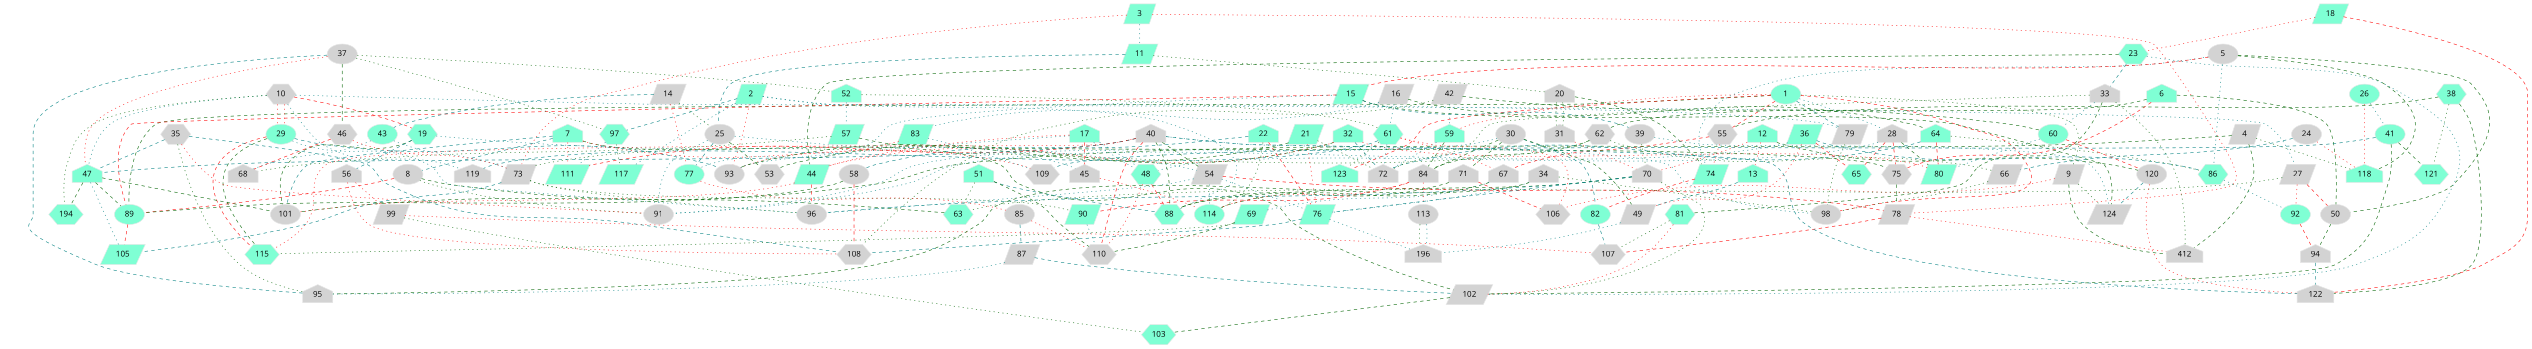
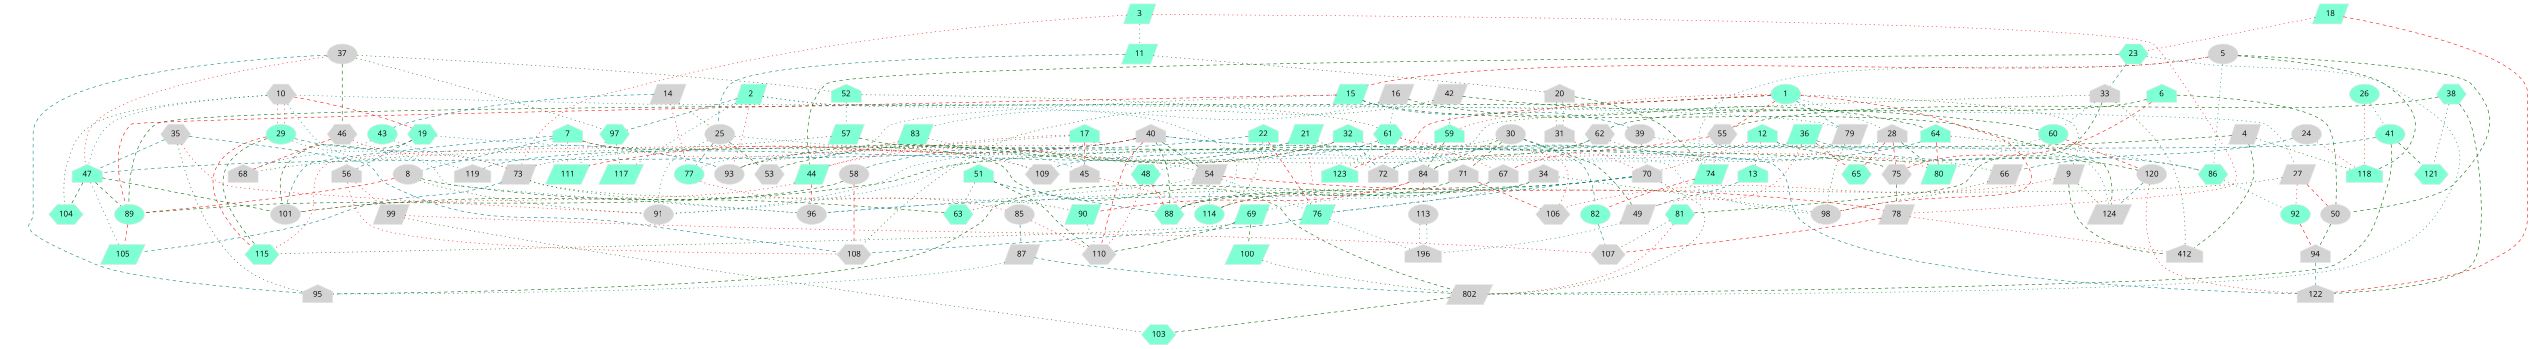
  graph {
    fontname="Open Sans"
    node [color=gray90 fillcolor=lightgrey fontname="Open Sans" shape=parallelogram style=filled]
    edge [color=darkgreen fontname="Open Sans" style=dotted]
    1 [fillcolor=aquamarine shape=ellipse]
    9
    28 [shape=house]
    55 [shape=hexagon]
    59 [fillcolor=aquamarine shape=house]
    79
    89 [fillcolor=aquamarine shape=ellipse]
    98 [shape=ellipse]
    123 [fillcolor=aquamarine shape=house]
    n10 [label=412 shape=house]
    106 [shape=hexagon]
    124
    75 [shape=hexagon]
    48 [fillcolor=aquamarine shape=hexagon]
    65 [fillcolor=aquamarine shape=hexagon]
    80 [fillcolor=aquamarine]
    74 [fillcolor=aquamarine]
    67 [shape=house]
    72 [shape=house]
    84 [shape=house]
    105 [fillcolor=aquamarine]
    2 [fillcolor=aquamarine]
    27
    88 [fillcolor=aquamarine shape=hexagon]
    93 [shape=ellipse]
    97 [fillcolor=aquamarine shape=hexagon]
    117 [fillcolor=aquamarine]
    50 [shape=ellipse]
    63 [fillcolor=aquamarine shape=hexagon]
    92 [fillcolor=aquamarine shape=ellipse]
    111 [fillcolor=aquamarine]
    3 [fillcolor=aquamarine]
    11 [fillcolor=aquamarine]
    73
    78
    20 [shape=house]
    25 [shape=ellipse]
    96 [shape=ellipse]
    90 [fillcolor=aquamarine]
    107 [shape=hexagon]
    101 [shape=ellipse]
    4
    118 [fillcolor=aquamarine shape=house]
    5 [shape=ellipse]
    15 [fillcolor=aquamarine]
    86 [fillcolor=aquamarine shape=hexagon]
    77 [fillcolor=aquamarine shape=ellipse]
    39 [shape=ellipse]
    94 [shape=house]
    82 [fillcolor=aquamarine shape=ellipse]
    6 [fillcolor=aquamarine shape=house]
    62 [shape=hexagon]
    66
    7 [fillcolor=aquamarine shape=house]
    8 [shape=ellipse]
-   102
+   102 [label=802]
    109 [shape=hexagon]
    91 [shape=ellipse]
    103 [fillcolor=aquamarine shape=hexagon]
    10 [shape=hexagon]
    19 [fillcolor=aquamarine shape=hexagon]
    29 [fillcolor=aquamarine shape=ellipse]
    47 [fillcolor=aquamarine shape=house]
-   104 [fillcolor=aquamarine shape=hexagon label=194]
+   104 [fillcolor=aquamarine shape=hexagon]
    119 [shape=house]
    54
    56 [shape=house]
    115 [fillcolor=aquamarine shape=hexagon]
    31 [shape=house]
    45 [shape=house]
    53 [shape=hexagon]
    12 [fillcolor=aquamarine shape=house]
    13 [fillcolor=aquamarine shape=house]
    70 [shape=house]
    120 [shape=ellipse]
    49
    76 [fillcolor=aquamarine]
    122 [shape=house]
    n79 [label=196 shape=house]
    14
    43 [fillcolor=aquamarine shape=ellipse]
    68 [shape=house]
    85 [shape=ellipse]
    61 [fillcolor=aquamarine shape=hexagon]
    16
    64 [fillcolor=aquamarine shape=house]
    83 [fillcolor=aquamarine]
    17 [fillcolor=aquamarine shape=house]
    44 [fillcolor=aquamarine]
    114 [fillcolor=aquamarine shape=ellipse]
    110 [shape=hexagon]
    18 [fillcolor=aquamarine]
    23 [fillcolor=aquamarine shape=hexagon]
    33 [shape=house]
    108 [shape=hexagon]
    99
    21 [fillcolor=aquamarine]
    22 [fillcolor=aquamarine shape=house]
    58 [shape=ellipse]
    60 [fillcolor=aquamarine shape=ellipse]
    81 [fillcolor=aquamarine shape=hexagon]
    24 [shape=ellipse]
    26 [fillcolor=aquamarine shape=ellipse]
    41 [fillcolor=aquamarine shape=ellipse]
    121 [fillcolor=aquamarine shape=hexagon]
    30 [shape=ellipse]
    71 [shape=house]
    113 [shape=ellipse]
    32 [fillcolor=aquamarine shape=house]
    34 [shape=house]
    95 [shape=house]
    35 [shape=hexagon]
    36 [fillcolor=aquamarine]
    37 [shape=ellipse]
    46 [shape=hexagon]
    52 [fillcolor=aquamarine shape=house]
    57 [fillcolor=aquamarine]
    38 [fillcolor=aquamarine shape=hexagon]
    40 [shape=house]
    42
    51 [fillcolor=aquamarine shape=house]
    69 [fillcolor=aquamarine]
+   100 [fillcolor=aquamarine]
    87
    1 -- 9
    1 -- 28 [color=teal]
    1 -- 55 [color=red style=dashed]
    1 -- 59 [color=red]
    1 -- 79 [color=teal style=dashed]
    1 -- 89 [style=dashed]
    1 -- 98 [color=red style=dashed]
    1 -- 123 [color=red style=dashed]
    9 -- n10 [style=dashed]
    9 -- 106 [color=red]
    9 -- 124
    28 -- 75 [color=red style=dashed]
    28 -- 48 [color=teal]
    28 -- 65 [color=red style=dashed]
    28 -- 80 [style=dashed]
    55 -- 74 [color=red]
    55 -- 67 [color=red style=dashed]
    59 -- 72 [color=teal]
    59 -- 84 [style=dashed]
    79 -- 98
    89 -- 105 [color=red style=dashed]
    75 -- 78 [style=dashed]
    48 -- 88 [color=red style=dashed]
    48 -- 110 [color=red]
    74 -- 82 [color=red style=dashed]
    67 -- 114 [style=dashed]
    67 -- 69 [color=teal]
    84 -- 90 [color=red style=dashed]
    84 -- 114 [color=red]
    84 -- 113 [color=red]
    2 -- 27 [color=teal]
    2 -- 88 [color=teal]
    2 -- 93 [color=red]
    2 -- 97 [color=teal style=dashed]
    2 -- 117 [color=teal]
    27 -- 50 [color=red style=dashed]
    27 -- 63
    27 -- 92 [color=red]
    97 -- 117
    97 -- 111 [color=teal]
    50 -- 94 [style=dashed]
    92 -- 94 [color=red style=dashed]
    3 -- 11 [color=teal]
    3 -- 73 [color=red]
    3 -- 78 [color=red]
    11 -- 20
    11 -- 25 [color=teal style=dashed]
    73 -- 105 [color=teal style=dashed]
    73 -- 96
    73 -- 90
    78 -- n10 [color=red]
    78 -- 107 [color=red style=dashed]
    20 -- 74 [style=dashed]
    20 -- 31
    20 -- 31
    25 -- 77 [color=teal style=dashed]
    25 -- 91 [color=teal]
    25 -- 45 [color=teal]
    25 -- 53 [style=dashed]
    90 -- 110 [color=teal]
    4 -- n10 [style=dashed]
    4 -- 101 [style=dashed]
    4 -- 118
    5 -- 74 [color=teal]
    5 -- 50 [style=dashed]
    5 -- 118 [style=dashed]
    5 -- 15 [color=red style=dashed]
    5 -- 86 [color=teal]
    15 -- 89 [color=red style=dashed]
    15 -- 124 [style=dashed]
    15 -- 77 [color=teal]
    15 -- 39 [color=teal style=dashed]
    86 -- 92 [color=teal]
    77 -- 85 [color=red]
    39 -- 124 [color=teal]
    39 -- 70
    94 -- 122 [color=teal style=dashed]
    82 -- 107 [color=teal style=dashed]
    6 -- 75 [color=red style=dashed]
    6 -- 50 [style=dashed]
    6 -- 62 [style=dashed]
    62 -- 84 [style=dashed]
    62 -- 73
    62 -- 66
    66 -- 98
    7 -- 111 [color=red]
    7 -- 101 [color=teal style=dashed]
    7 -- 8 [color=teal style=dashed]
    7 -- 102 [style=dashed]
    7 -- 109 [color=red]
    8 -- 89 [color=red style=dashed]
    8 -- 63 [style=dashed]
    8 -- 91
    102 -- 103 [style=dashed]
    10 -- 79 [color=teal]
    10 -- 19 [color=red style=dashed]
    10 -- 29 [color=red]
    10 -- 29 [color=red]
    10 -- 47 [color=teal]
    10 -- 104
    10 -- 119 [color=teal]
    19 -- 101 [style=dashed]
    19 -- 54 [color=teal]
    19 -- 56 [color=teal style=dashed]
    29 -- 93 [color=teal style=dashed]
    29 -- 96 [color=teal]
    29 -- 115 [color=red style=dashed]
    29 -- 115 [style=dashed]
    47 -- 89 [style=dashed]
    47 -- 105 [color=teal]
    47 -- 101 [style=dashed]
    47 -- 104 [style=dashed]
    54 -- 78 [color=red style=dashed]
    54 -- 96 [color=teal]
    54 -- 76 [color=teal]
    54 -- 114 [color=teal]
    56 -- 108 [color=red]
    56 -- 99 [color=red]
    31 -- 70 [color=red]
    45 -- 114 [color=red]
    12 -- 13 [color=red]
    12 -- 70 [color=red]
    12 -- 120 [style=dashed]
    13 -- 49 [color=teal style=dashed]
    70 -- 88 [style=dashed]
    70 -- 96 [color=teal style=dashed]
    70 -- 102
    70 -- 76 [color=teal style=dashed]
    120 -- 124 [color=teal style=dashed]
    120 -- 122 [color=red]
    49 -- n79 [color=teal]
    76 -- n79 [color=teal]
    76 -- 108 [color=teal style=dashed]
    14 -- 25
    14 -- 77 [color=red]
    14 -- 43 [color=teal style=dashed]
    43 -- 73 [color=teal]
    43 -- 68 [color=teal]
    85 -- 110 [color=red]
    85 -- 87 [color=teal style=dashed]
    61 -- 123
    61 -- 106 [color=red]
    61 -- 67 [color=red]
    61 -- 72 [color=teal]
    61 -- 119 [color=teal style=dashed]
    16 -- 61 [color=teal]
    16 -- 64 [style=dashed]
    16 -- 83 [color=teal]
    64 -- 80 [color=red style=dashed]
    64 -- 72 [color=teal style=dashed]
    64 -- 86
    83 -- 93 [color=red]
    83 -- 109 [color=teal]
    17 -- 48 [color=teal]
    17 -- 48 [color=teal]
    17 -- 93 [color=teal]
    17 -- 45 [color=red style=dashed]
    17 -- 44 [color=red]
    44 -- 96 [color=red style=dashed]
    44 -- 101 [color=red]
    18 -- 122 [color=red style=dashed]
    18 -- 23 [color=red]
    23 -- 102 [color=teal]
    23 -- 44 [style=dashed]
    23 -- 33 [color=teal style=dashed]
    33 -- n10
    33 -- 72
    33 -- 60 [color=teal]
    33 -- 81 [style=dashed]
    99 -- 107 [color=red]
    99 -- 103
    21 -- 72
    21 -- 93 [style=dashed]
    21 -- 76 [color=red]
    22 -- 76 [color=red style=dashed]
    22 -- 114
    22 -- 58 [color=teal style=dashed]
    58 -- 89 [style=dashed]
    58 -- 108 [color=red style=dashed]
    60 -- 80 [color=teal]
    60 -- 120 [color=red style=dashed]
    81 -- 107
    81 -- 102 [color=red]
    24 -- 118 [color=red]
    24 -- 66 [color=teal style=dashed]
    26 -- 118 [color=red]
    26 -- 41 [color=teal]
    41 -- 102 [style=dashed]
    41 -- 109 [color=teal style=dashed]
    41 -- 121 [style=dashed]
    30 -- 84 [style=dashed]
    30 -- 82 [color=teal style=dashed]
    30 -- 91 [color=teal]
    30 -- 49 [style=dashed]
    30 -- 71 [style=dashed]
    71 -- 106 [color=red style=dashed]
    71 -- 88 [style=dashed]
    113 -- n79
    113 -- n79 [color=teal]
    32 -- 80 [color=red]
    32 -- 72 [color=teal style=dashed]
    32 -- 53 [style=dashed]
    32 -- 44 [color=red]
    34 -- 98
    34 -- 76 [color=teal]
    34 -- 95 [style=dashed]
    35 -- 91 [color=red]
    35 -- 47 [color=teal style=dashed]
    35 -- 108 [color=teal style=dashed]
    35 -- 95
    36 -- 65 [color=red style=dashed]
    36 -- 86 [color=teal style=dashed]
    36 -- 91 [color=teal]
    36 -- 49 [color=red]
    37 -- 97
    37 -- 47 [color=red]
    37 -- 95 [color=teal style=dashed]
    37 -- 46 [style=dashed]
    37 -- 52
    46 -- 73 [color=red]
    46 -- 68 [color=red style=dashed]
    52 -- 61
    52 -- 57 [color=teal]
    57 -- 75 [style=dashed]
    57 -- 68
    38 -- 55 [style=dashed]
    38 -- 122 [style=dashed]
    38 -- 121
    40 -- 98 [color=teal]
    40 -- 88 [style=dashed]
    40 -- 111 [color=red style=dashed]
    40 -- 47 [color=teal style=dashed]
    40 -- 54 [style=dashed]
    40 -- 115 [color=red]
    40 -- 122 [color=teal style=dashed]
    40 -- 110 [color=red style=dashed]
    42 -- 59 [color=teal]
    42 -- 108
    42 -- 60 [style=dashed]
    51 -- 88 [color=teal style=dashed]
    51 -- 63
    51 -- 110 [style=dashed]
    69 -- 115
    69 -- 110 [style=dashed]
+   69 -- 100 [style=dashed]
+   100 -- 102
    87 -- 102 [color=teal style=dashed]
    87 -- 95 [color=teal]
  }
